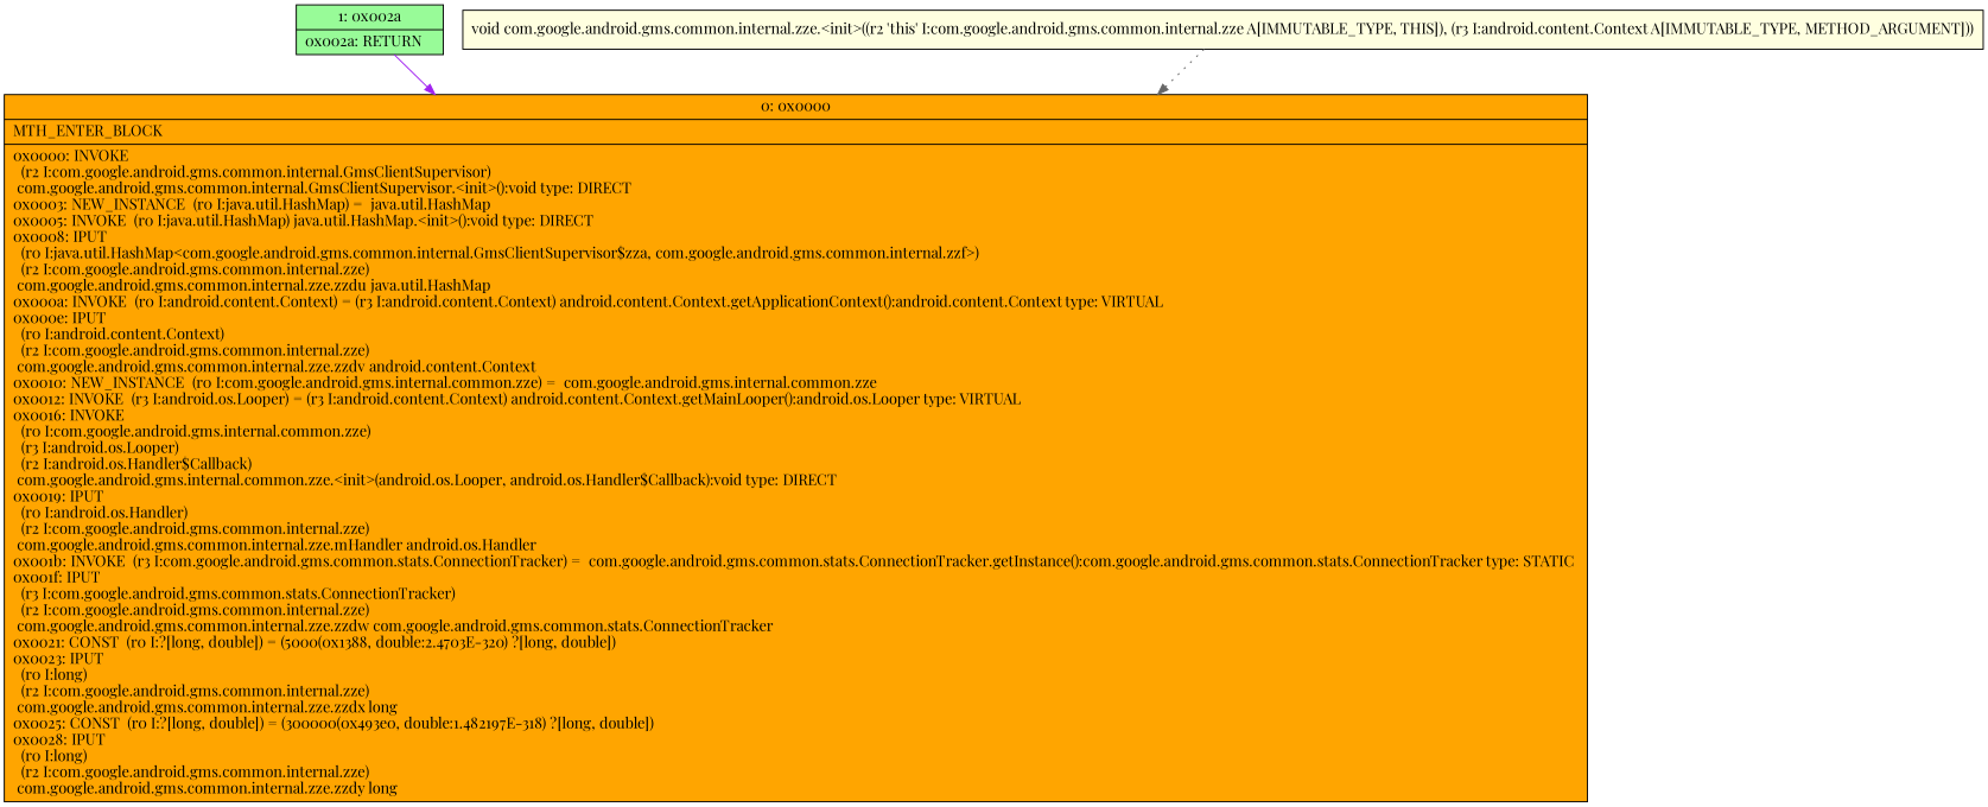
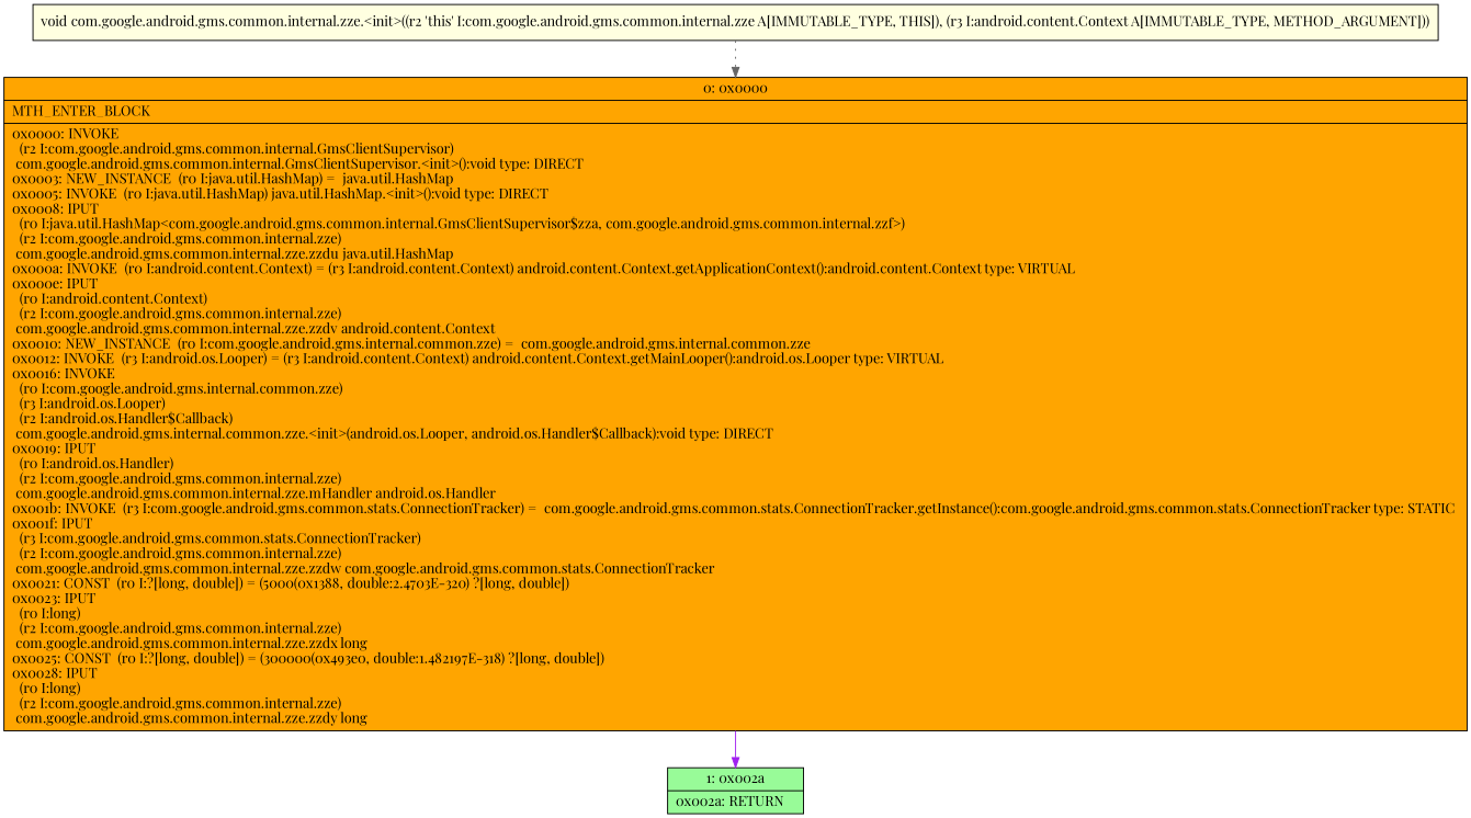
  digraph {
    fontname="Playfair Display"
    node [shape=record style=filled fontname="Playfair Display"]
    edge [fontname="Playfair Display"]
    n1 [label="{0\:\ 0x0000|MTH_ENTER_BLOCK\l|0x0000: INVOKE  \l  (r2 I:com.google.android.gms.common.internal.GmsClientSupervisor)\l com.google.android.gms.common.internal.GmsClientSupervisor.\<init\>():void type: DIRECT \l0x0003: NEW_INSTANCE  (r0 I:java.util.HashMap) =  java.util.HashMap \l0x0005: INVOKE  (r0 I:java.util.HashMap) java.util.HashMap.\<init\>():void type: DIRECT \l0x0008: IPUT  \l  (r0 I:java.util.HashMap\<com.google.android.gms.common.internal.GmsClientSupervisor$zza, com.google.android.gms.common.internal.zzf\>)\l  (r2 I:com.google.android.gms.common.internal.zze)\l com.google.android.gms.common.internal.zze.zzdu java.util.HashMap \l0x000a: INVOKE  (r0 I:android.content.Context) = (r3 I:android.content.Context) android.content.Context.getApplicationContext():android.content.Context type: VIRTUAL \l0x000e: IPUT  \l  (r0 I:android.content.Context)\l  (r2 I:com.google.android.gms.common.internal.zze)\l com.google.android.gms.common.internal.zze.zzdv android.content.Context \l0x0010: NEW_INSTANCE  (r0 I:com.google.android.gms.internal.common.zze) =  com.google.android.gms.internal.common.zze \l0x0012: INVOKE  (r3 I:android.os.Looper) = (r3 I:android.content.Context) android.content.Context.getMainLooper():android.os.Looper type: VIRTUAL \l0x0016: INVOKE  \l  (r0 I:com.google.android.gms.internal.common.zze)\l  (r3 I:android.os.Looper)\l  (r2 I:android.os.Handler$Callback)\l com.google.android.gms.internal.common.zze.\<init\>(android.os.Looper, android.os.Handler$Callback):void type: DIRECT \l0x0019: IPUT  \l  (r0 I:android.os.Handler)\l  (r2 I:com.google.android.gms.common.internal.zze)\l com.google.android.gms.common.internal.zze.mHandler android.os.Handler \l0x001b: INVOKE  (r3 I:com.google.android.gms.common.stats.ConnectionTracker) =  com.google.android.gms.common.stats.ConnectionTracker.getInstance():com.google.android.gms.common.stats.ConnectionTracker type: STATIC \l0x001f: IPUT  \l  (r3 I:com.google.android.gms.common.stats.ConnectionTracker)\l  (r2 I:com.google.android.gms.common.internal.zze)\l com.google.android.gms.common.internal.zze.zzdw com.google.android.gms.common.stats.ConnectionTracker \l0x0021: CONST  (r0 I:?[long, double]) = (5000(0x1388, double:2.4703E\-320) ?[long, double]) \l0x0023: IPUT  \l  (r0 I:long)\l  (r2 I:com.google.android.gms.common.internal.zze)\l com.google.android.gms.common.internal.zze.zzdx long \l0x0025: CONST  (r0 I:?[long, double]) = (300000(0x493e0, double:1.482197E\-318) ?[long, double]) \l0x0028: IPUT  \l  (r0 I:long)\l  (r2 I:com.google.android.gms.common.internal.zze)\l com.google.android.gms.common.internal.zze.zzdy long \l}" fillcolor=orange]
    n2 [label="{1\:\ 0x002a|0x002a: RETURN   \l}" fillcolor=palegreen]
    n3 [label="{void com.google.android.gms.common.internal.zze.\<init\>((r2 'this' I:com.google.android.gms.common.internal.zze A[IMMUTABLE_TYPE, THIS]), (r3 I:android.content.Context A[IMMUTABLE_TYPE, METHOD_ARGUMENT])) }" fillcolor=lightyellow]
-   n2 -> n1 [color=purple style=solid]
+   n1 -> n2 [color=purple style=solid]
    n3 -> n1 [color=gray40 style=dotted]
  }
